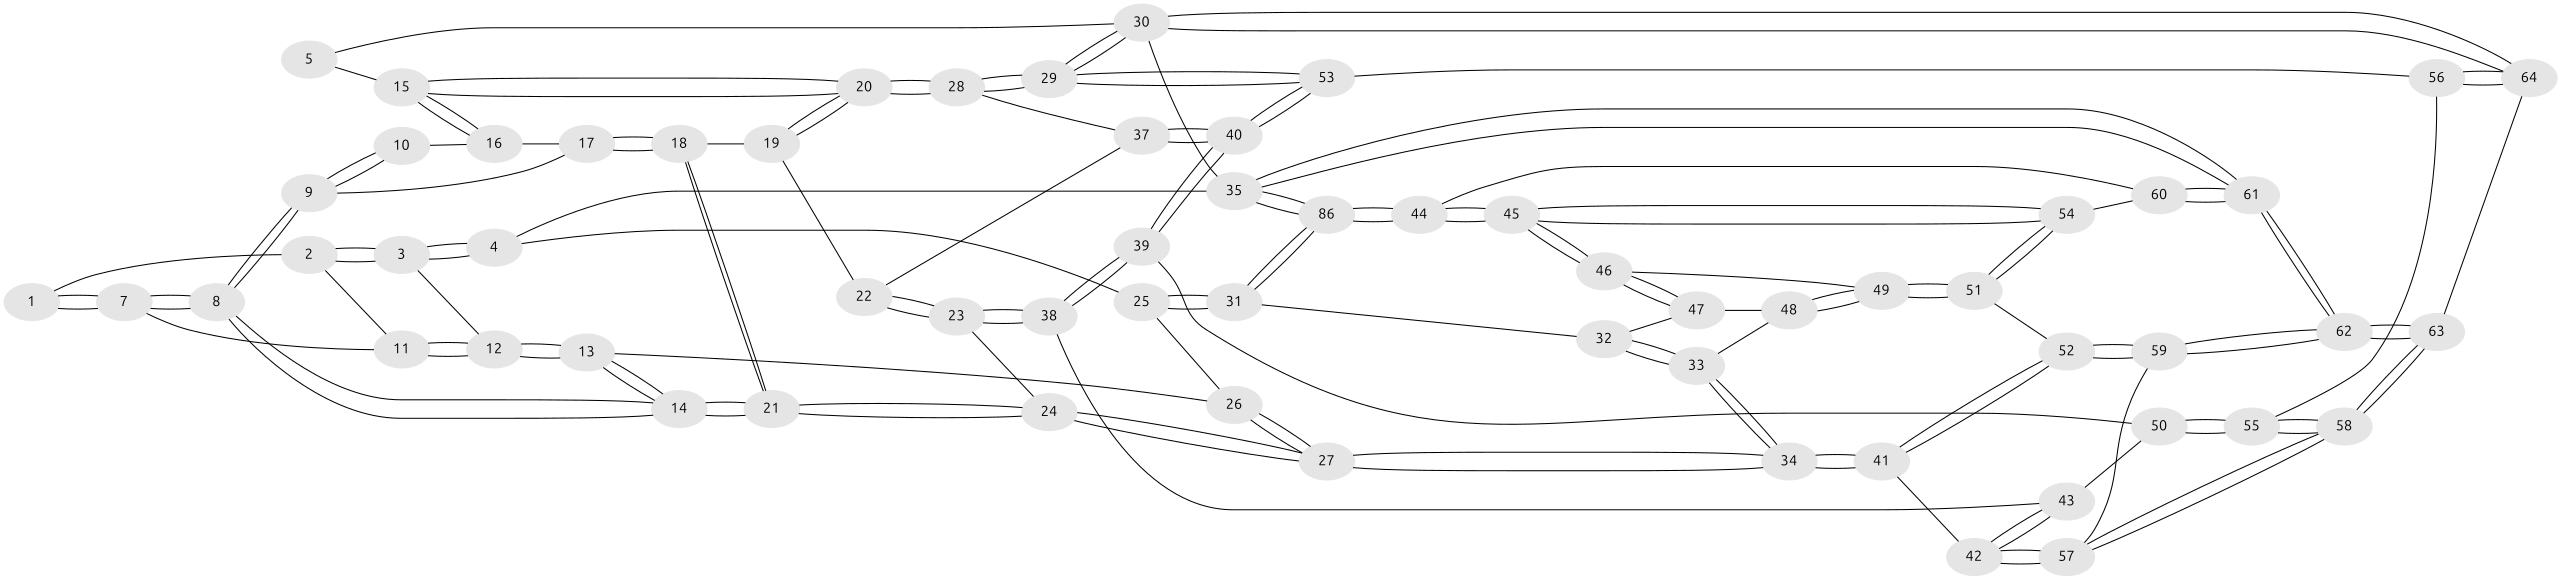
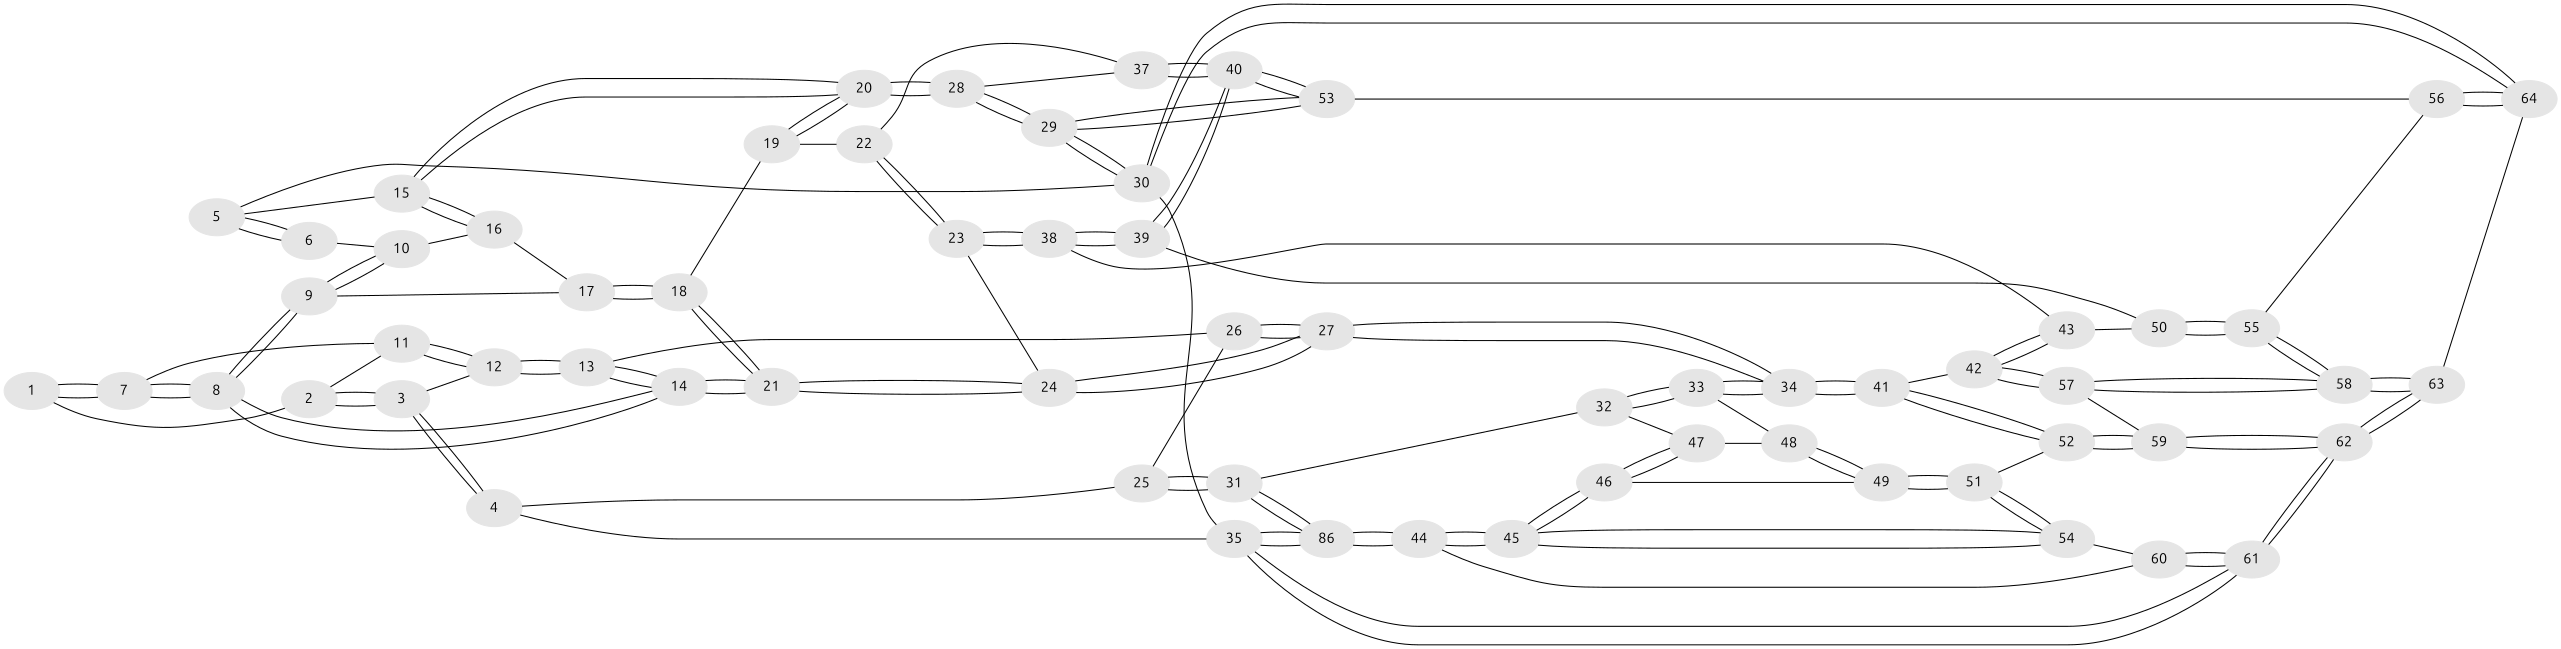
  graph {
    fontname=Ubuntu
    rankdir=LR
    node [color=gray90 fontname=Ubuntu style=filled]
    edge [fontname=Ubuntu]
    1
    2
    7
    3
    11
    8
    4
    12
    25
    35
    13
    5
+   6
    15
    30
    26
    31
    n18 [label=86]
    61
    10
    16
    20
    64
    9
    14
    17
    21
    18
    27
    24
    28
    19
    22
    23
    37
    29
    38
    40
    39
    43
    34
    32
    41
    53
    56
    33
    47
    44
    48
    49
    42
    52
    62
    45
    60
    50
    55
    57
    59
    58
    46
    54
    51
    63
    1 -- 2
    1 -- 7
    1 -- 7
    2 -- 3
    2 -- 3
    2 -- 11
    7 -- 11
    7 -- 8
    7 -- 8
    3 -- 4
    3 -- 4
    3 -- 12
    11 -- 12
    11 -- 12
    8 -- 9
    8 -- 9
    8 -- 14
    8 -- 14
    4 -- 25
    4 -- 35
    12 -- 13
    12 -- 13
    25 -- 26
    25 -- 31
    25 -- 31
    35 -- n18
    35 -- n18
    35 -- 61
    35 -- 61
    13 -- 26
    13 -- 14
    13 -- 14
+   5 -- 6
+   5 -- 6
    5 -- 15
    5 -- 30
+   6 -- 10
    15 -- 16
    15 -- 16
    15 -- 20
    15 -- 20
    30 -- 35
    30 -- 64
    30 -- 64
    26 -- 27
    26 -- 27
    31 -- n18
    31 -- n18
    31 -- 32
    n18 -- 44
    n18 -- 44
    61 -- 62
    61 -- 62
    10 -- 16
    16 -- 17
    20 -- 28
    20 -- 28
    9 -- 10
    9 -- 10
    9 -- 17
    14 -- 21
    14 -- 21
    17 -- 18
    17 -- 18
    21 -- 24
    21 -- 24
    18 -- 21
    18 -- 21
    18 -- 19
    27 -- 34
    27 -- 34
    24 -- 27
    24 -- 27
    28 -- 37
    28 -- 29
    28 -- 29
    19 -- 20
    19 -- 20
    19 -- 22
    22 -- 23
    22 -- 23
    22 -- 37
    23 -- 24
    23 -- 38
    23 -- 38
    37 -- 40
    37 -- 40
    29 -- 30
    29 -- 30
    29 -- 53
    29 -- 53
    38 -- 39
    38 -- 39
    38 -- 43
    40 -- 53
    40 -- 53
    39 -- 40
    39 -- 40
    39 -- 50
    43 -- 50
    34 -- 41
    34 -- 41
    32 -- 33
    32 -- 33
    32 -- 47
    41 -- 42
    41 -- 52
    41 -- 52
    53 -- 56
    56 -- 64
    56 -- 64
    33 -- 34
    33 -- 34
    33 -- 48
    47 -- 48
    44 -- 45
    44 -- 45
    44 -- 60
    48 -- 49
    48 -- 49
    49 -- 51
    49 -- 51
    42 -- 43
    42 -- 43
    42 -- 57
    42 -- 57
    52 -- 59
    52 -- 59
    62 -- 63
    62 -- 63
    45 -- 46
    45 -- 46
    45 -- 54
    45 -- 54
    60 -- 61
    60 -- 61
    50 -- 55
    50 -- 55
    55 -- 56
    55 -- 58
    55 -- 58
    57 -- 59
    57 -- 58
    57 -- 58
    59 -- 62
    59 -- 62
    58 -- 63
    58 -- 63
    46 -- 47
    46 -- 47
    46 -- 49
    54 -- 60
    51 -- 52
    51 -- 54
    51 -- 54
    63 -- 64
  }
